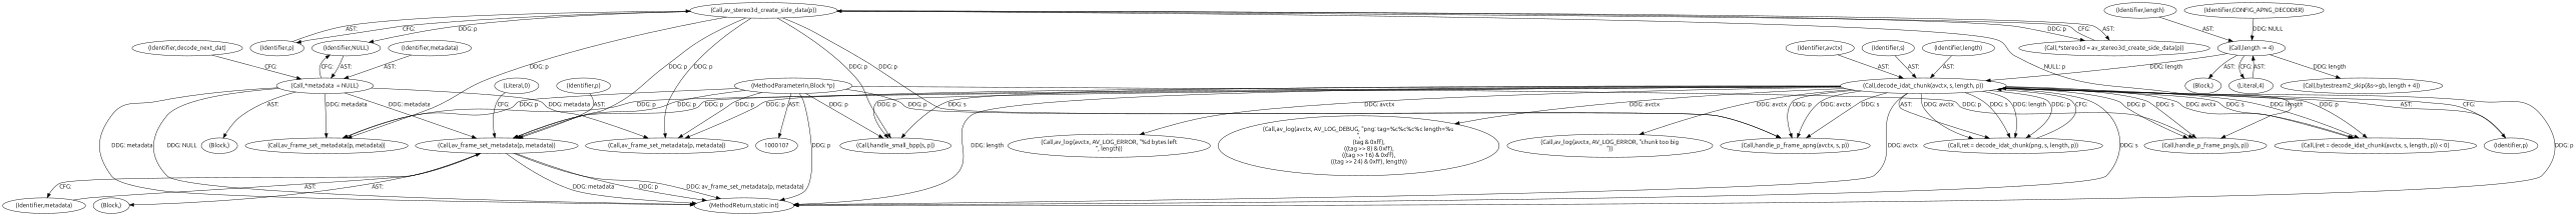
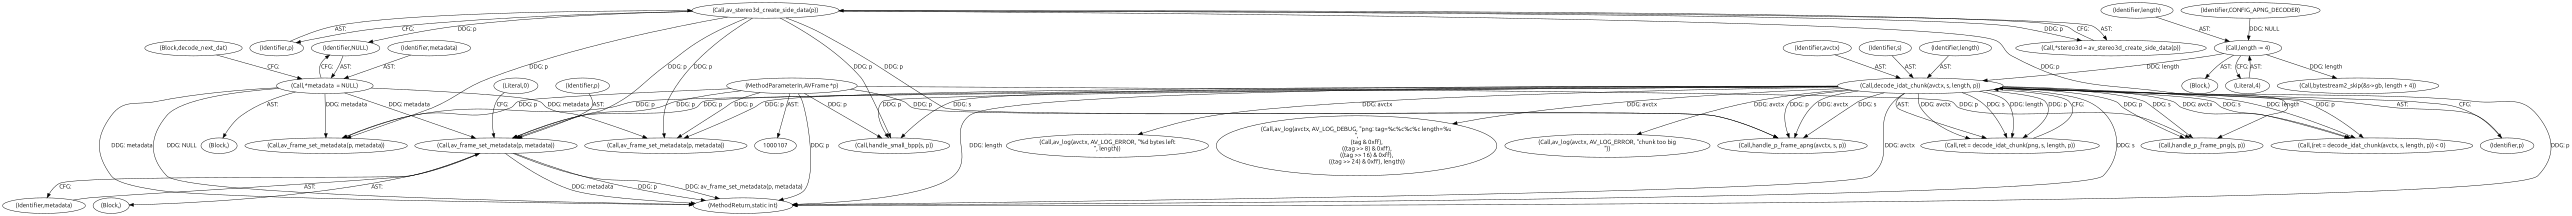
  digraph {
    fontname=Ubuntu
    node [fontname=Ubuntu]
    edge [fontname=Ubuntu]
    n1 [label="(Call,av_frame_set_metadata(p, metadata))"]
    n2 [label="(Block,)"]
    n3 [label="(Identifier,metadata)"]
    n4 [label="(MethodReturn,static int)"]
    n5 [label="(Call,decode_idat_chunk(avctx, s, length, p))"]
    n6 [label="(Identifier,p)"]
    n7 [label="(Call,av_frame_set_metadata(p, metadata))"]
    n8 [label="(Call,av_frame_set_metadata(p, metadata))"]
    n9 [label="(Call,ret = decode_idat_chunk(png, s, length, p))"]
    n10 [label="(Call,(ret = decode_idat_chunk(avctx, s, length, p)) < 0)"]
    n11 [label="(Call,av_log(avctx, AV_LOG_ERROR, \"%d bytes left\n\", length))"]
    n12 [label="(Call,handle_p_frame_png(s, p))"]
    n13 [label="(Call,handle_small_bpp(s, p))"]
    n14 [label="(Call,handle_p_frame_apng(avctx, s, p))"]
    n15 [label="(Call,av_log(avctx, AV_LOG_DEBUG, \"png: tag=%c%c%c%c length=%u\n\",\n                (tag & 0xff),\n                ((tag >> 8) & 0xff),\n                ((tag >> 16) & 0xff),\n                ((tag >> 24) & 0xff), length))"]
    n16 [label="(Call,av_log(avctx, AV_LOG_ERROR, \"chunk too big\n\"))"]
    n17 [label="(Call,length -= 4)"]
    n18 [label="(Literal,4)"]
    n19 [label="(Call,bytestream2_skip(&s->gb, length + 4))"]
    n20 [label="(Block,)"]
    n21 [label="(Call,av_stereo3d_create_side_data(p))"]
    n22 [label="(Call,*stereo3d = av_stereo3d_create_side_data(p))"]
    n23 [label="(Identifier,p)"]
    n24 [label="(Identifier,NULL)"]
-   n25 [label="(MethodParameterIn,Block *p)"]
+   n25 [label="(MethodParameterIn,AVFrame *p)"]
    1000107
    n27 [label="(Call,*metadata  = NULL)"]
    n28 [label="(Block,)"]
-   n29 [label="(Identifier,decode_next_dat)"]
+   n29 [label="(Block,decode_next_dat)"]
    n30 [label="(Identifier,p)"]
    n31 [label="(Identifier,metadata)"]
    n32 [label="(Identifier,length)"]
    n33 [label="(Identifier,length)"]
    n34 [label="(Identifier,avctx)"]
    n35 [label="(Literal,0)"]
    n36 [label="(Identifier,s)"]
    n37 [label="(Identifier,CONFIG_APNG_DECODER)"]
    n1 -> n2 [label="AST: "]
    n1 -> n3 [label="CFG: "]
    n1 -> n4 [label="DDG: p"]
    n1 -> n4 [label="DDG: av_frame_set_metadata(p, metadata)"]
    n1 -> n4 [label="DDG: metadata"]
    n3 -> n1 [label="AST: "]
    n5 -> n1 [label="DDG: p"]
    n5 -> n4 [label="DDG: avctx"]
    n5 -> n4 [label="DDG: s"]
    n5 -> n4 [label="DDG: p"]
    n5 -> n4 [label="DDG: length"]
    n5 -> n6 [label="CFG: "]
    n5 -> n7 [label="DDG: p"]
    n5 -> n8 [label="DDG: p"]
    n5 -> n9 [label="AST: "]
    n5 -> n9 [label="DDG: avctx"]
    n5 -> n9 [label="DDG: s"]
    n5 -> n9 [label="DDG: length"]
    n5 -> n9 [label="DDG: p"]
    n5 -> n10 [label="DDG: avctx"]
    n5 -> n10 [label="DDG: s"]
    n5 -> n10 [label="DDG: length"]
    n5 -> n10 [label="DDG: p"]
    n5 -> n11 [label="DDG: avctx"]
    n5 -> n12 [label="DDG: s"]
    n5 -> n12 [label="DDG: p"]
    n5 -> n13 [label="DDG: s"]
    n5 -> n13 [label="DDG: p"]
    n5 -> n14 [label="DDG: avctx"]
    n5 -> n14 [label="DDG: s"]
    n5 -> n14 [label="DDG: p"]
    n5 -> n15 [label="DDG: avctx"]
    n5 -> n16 [label="DDG: avctx"]
    n6 -> n5 [label="AST: "]
    n9 -> n5 [label="CFG: "]
    n17 -> n5 [label="DDG: length"]
    n17 -> n18 [label="CFG: "]
    n17 -> n19 [label="DDG: length"]
    n17 -> n20 [label="AST: "]
    n18 -> n17 [label="AST: "]
    n21 -> n1 [label="DDG: p"]
    n21 -> n7 [label="DDG: p"]
    n21 -> n8 [label="DDG: p"]
-   n21 -> n12 [label="NULL: p"]
+   n21 -> n12 [label="DDG: p"]
    n21 -> n13 [label="DDG: p"]
    n21 -> n14 [label="DDG: p"]
    n21 -> n22 [label="AST: "]
    n21 -> n22 [label="DDG: p"]
    n21 -> n23 [label="CFG: "]
    n21 -> n24 [label="DDG: p"]
    n22 -> n21 [label="CFG: "]
    n23 -> n21 [label="AST: "]
    n24 -> n27 [label="AST: "]
    n25 -> n1 [label="DDG: p"]
    n25 -> n4 [label="DDG: p"]
    n25 -> n7 [label="DDG: p"]
    n25 -> n8 [label="DDG: p"]
    n25 -> n12 [label="DDG: p"]
    n25 -> n13 [label="DDG: p"]
    n25 -> n14 [label="DDG: p"]
    n25 -> 1000107 [label="AST: "]
    n27 -> n1 [label="DDG: metadata"]
    n27 -> n4 [label="DDG: metadata"]
    n27 -> n4 [label="DDG: NULL"]
    n27 -> n7 [label="DDG: metadata"]
    n27 -> n8 [label="DDG: metadata"]
    n27 -> n24 [label="CFG: "]
    n27 -> n28 [label="AST: "]
    n29 -> n27 [label="CFG: "]
    n30 -> n1 [label="AST: "]
    n31 -> n27 [label="AST: "]
    n32 -> n17 [label="AST: "]
    n33 -> n5 [label="AST: "]
    n34 -> n5 [label="AST: "]
    n35 -> n1 [label="CFG: "]
    n36 -> n5 [label="AST: "]
    n37 -> n17 [label="DDG: NULL"]
  }
